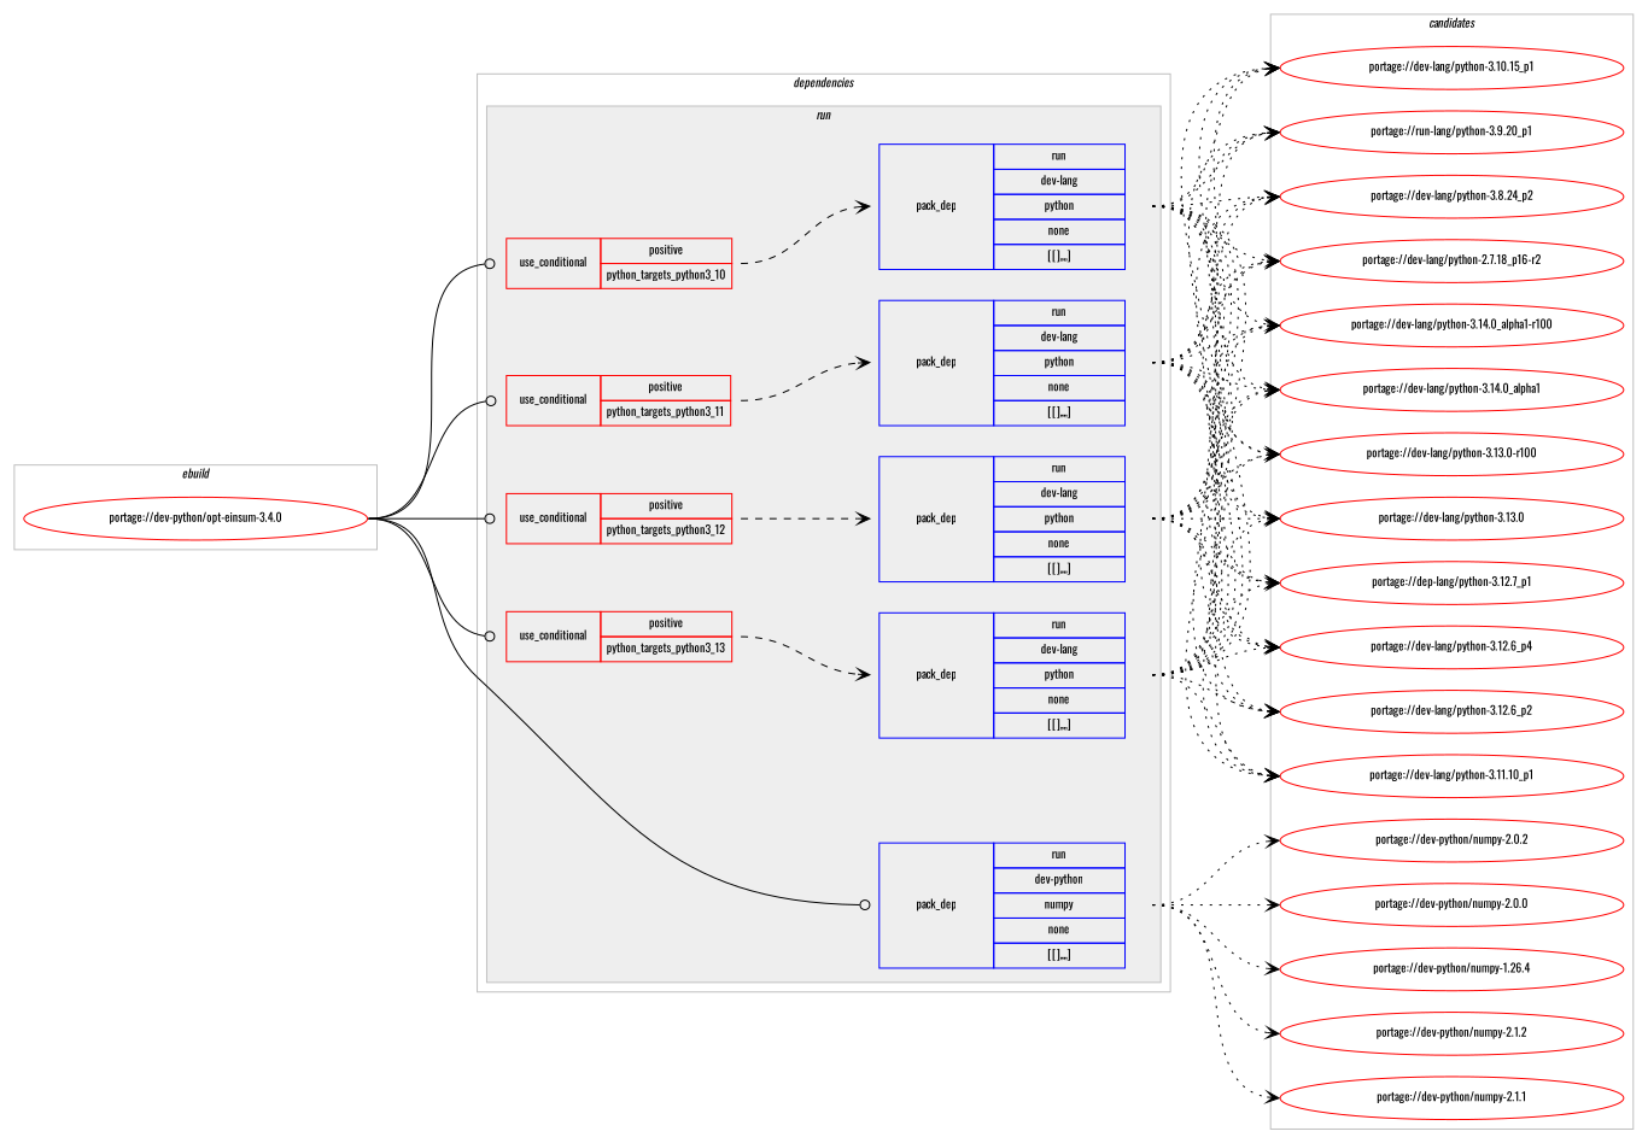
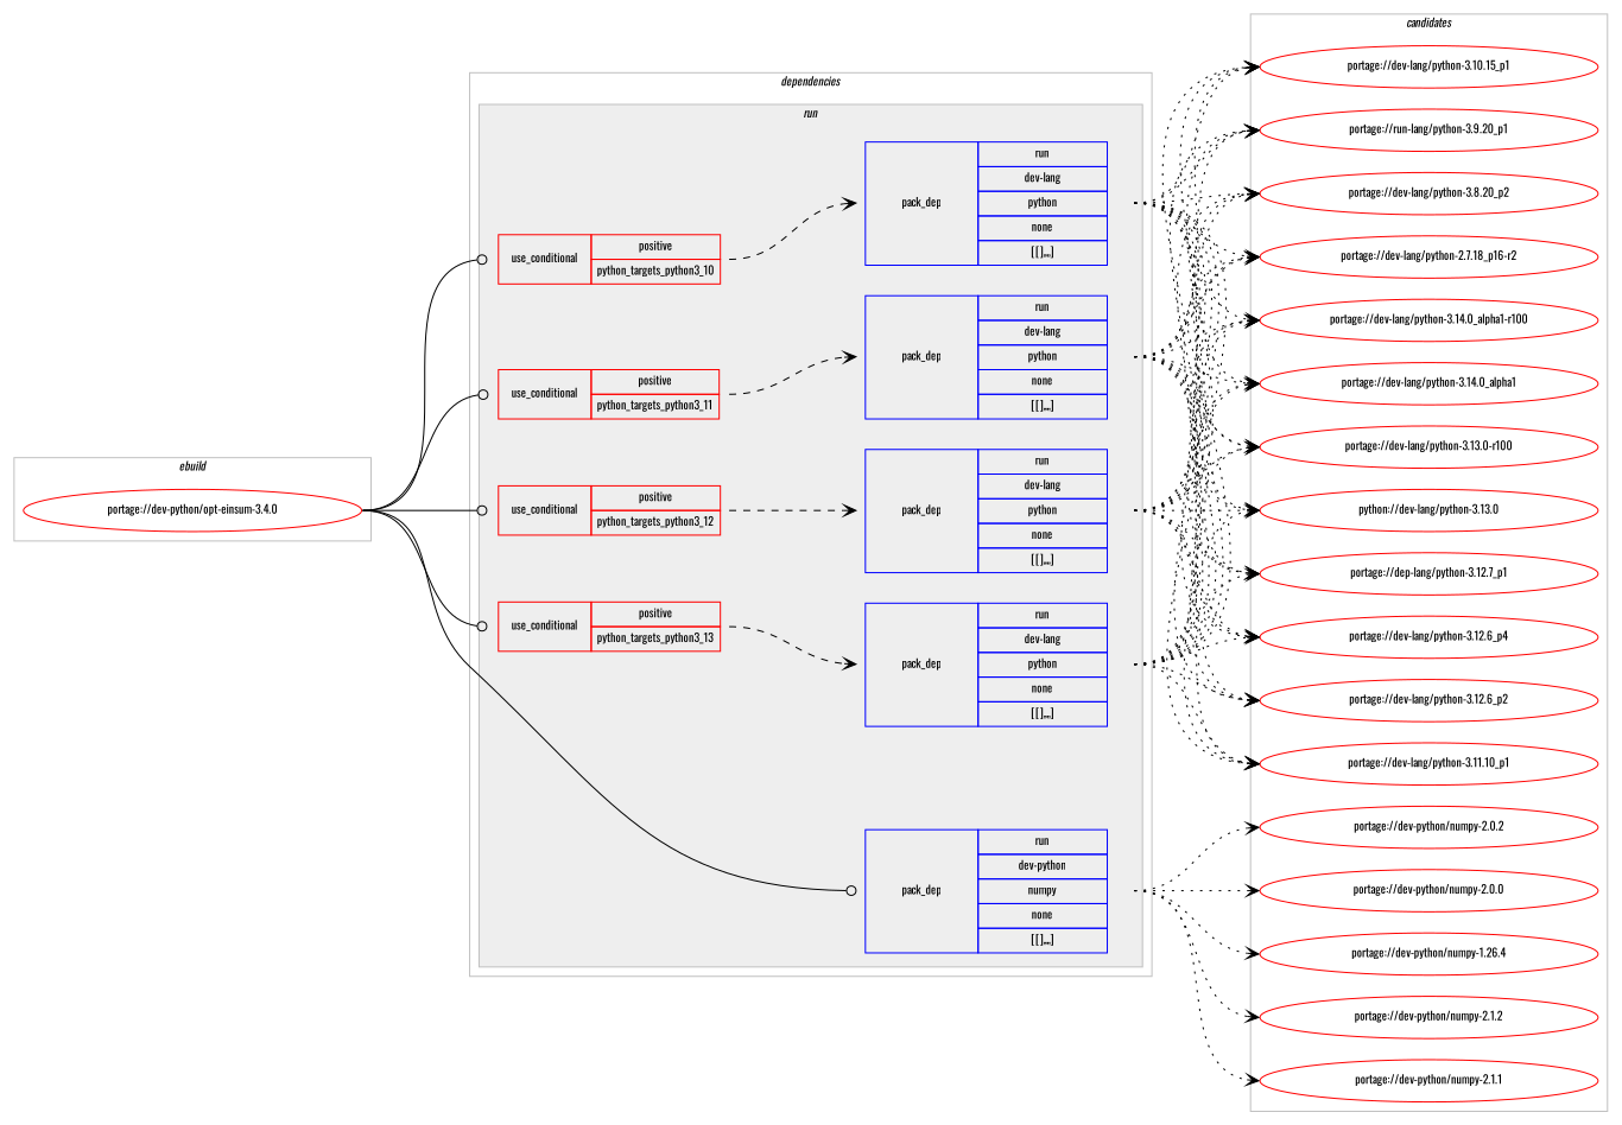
  digraph {
    compound=true
    concentrate=true
    fontname=Oswald
    fontsize=10
    newrank=true
    rankdir=LR
    ranksep=1.5
    node [color=red fontname=Oswald fontsize=10]
    edge [arrowhead=vee fontname=Oswald headport=w style=dotted tailport=e weight=100]
    n1 [label="portage://dev-python/opt-einsum-3.4.0" width=4]
    n2 [color=blue label=<<TABLE BORDER="0" CELLBORDER="1" CELLSPACING="0" CELLPADDING="4" WIDTH="220"><TR><TD ROWSPAN="6" CELLPADDING="30">pack_dep</TD></TR><TR><TD WIDTH="110">run</TD></TR><TR><TD>dev-lang</TD></TR><TR><TD>python</TD></TR><TR><TD>none</TD></TR><TR><TD>[[],,,,]</TD></TR></TABLE>> shape=none]
    n3 [label=<<TABLE BORDER="0" CELLBORDER="1" CELLSPACING="0" CELLPADDING="4"><TR><TD ROWSPAN="3" CELLPADDING="10">use_conditional</TD></TR><TR><TD>positive</TD></TR><TR><TD>python_targets_python3_10</TD></TR></TABLE>> shape=none]
    n4 [color=blue label=<<TABLE BORDER="0" CELLBORDER="1" CELLSPACING="0" CELLPADDING="4" WIDTH="220"><TR><TD ROWSPAN="6" CELLPADDING="30">pack_dep</TD></TR><TR><TD WIDTH="110">run</TD></TR><TR><TD>dev-lang</TD></TR><TR><TD>python</TD></TR><TR><TD>none</TD></TR><TR><TD>[[],,,,]</TD></TR></TABLE>> shape=none]
    n5 [label=<<TABLE BORDER="0" CELLBORDER="1" CELLSPACING="0" CELLPADDING="4"><TR><TD ROWSPAN="3" CELLPADDING="10">use_conditional</TD></TR><TR><TD>positive</TD></TR><TR><TD>python_targets_python3_11</TD></TR></TABLE>> shape=none]
    n6 [color=blue label=<<TABLE BORDER="0" CELLBORDER="1" CELLSPACING="0" CELLPADDING="4" WIDTH="220"><TR><TD ROWSPAN="6" CELLPADDING="30">pack_dep</TD></TR><TR><TD WIDTH="110">run</TD></TR><TR><TD>dev-lang</TD></TR><TR><TD>python</TD></TR><TR><TD>none</TD></TR><TR><TD>[[],,,,]</TD></TR></TABLE>> shape=none]
    n7 [label=<<TABLE BORDER="0" CELLBORDER="1" CELLSPACING="0" CELLPADDING="4"><TR><TD ROWSPAN="3" CELLPADDING="10">use_conditional</TD></TR><TR><TD>positive</TD></TR><TR><TD>python_targets_python3_12</TD></TR></TABLE>> shape=none]
    n8 [color=blue label=<<TABLE BORDER="0" CELLBORDER="1" CELLSPACING="0" CELLPADDING="4" WIDTH="220"><TR><TD ROWSPAN="6" CELLPADDING="30">pack_dep</TD></TR><TR><TD WIDTH="110">run</TD></TR><TR><TD>dev-lang</TD></TR><TR><TD>python</TD></TR><TR><TD>none</TD></TR><TR><TD>[[],,,,]</TD></TR></TABLE>> shape=none]
    n9 [label=<<TABLE BORDER="0" CELLBORDER="1" CELLSPACING="0" CELLPADDING="4"><TR><TD ROWSPAN="3" CELLPADDING="10">use_conditional</TD></TR><TR><TD>positive</TD></TR><TR><TD>python_targets_python3_13</TD></TR></TABLE>> shape=none]
    n10 [color=blue label=<<TABLE BORDER="0" CELLBORDER="1" CELLSPACING="0" CELLPADDING="4" WIDTH="220"><TR><TD ROWSPAN="6" CELLPADDING="30">pack_dep</TD></TR><TR><TD WIDTH="110">run</TD></TR><TR><TD>dev-python</TD></TR><TR><TD>numpy</TD></TR><TR><TD>none</TD></TR><TR><TD>[[],,,,]</TD></TR></TABLE>> shape=none]
    n11 [label="portage://dev-lang/python-3.14.0_alpha1-r100" width=4]
    n12 [label="portage://dev-lang/python-3.14.0_alpha1" width=4]
    n13 [label="portage://dev-lang/python-3.13.0-r100" width=4]
-   n14 [label="portage://dev-lang/python-3.13.0" width=4]
+   n14 [label="python://dev-lang/python-3.13.0" width=4]
    n15 [label="portage://dep-lang/python-3.12.7_p1" width=4]
    n16 [label="portage://dev-lang/python-3.12.6_p4" width=4]
    n17 [label="portage://dev-lang/python-3.12.6_p2" width=4]
    n18 [label="portage://dev-lang/python-3.11.10_p1" width=4]
    n19 [label="portage://dev-lang/python-3.10.15_p1" width=4]
    n20 [label="portage://run-lang/python-3.9.20_p1" width=4]
-   n21 [label="portage://dev-lang/python-3.8.24_p2" width=4]
+   n21 [label="portage://dev-lang/python-3.8.20_p2" width=4]
    n22 [label="portage://dev-lang/python-2.7.18_p16-r2" width=4]
    n23 [label="portage://dev-python/numpy-2.1.2" width=4]
    n24 [label="portage://dev-python/numpy-2.1.1" width=4]
    n25 [label="portage://dev-python/numpy-2.0.2" width=4]
    n26 [label="portage://dev-python/numpy-2.0.0" width=4]
    n27 [label="portage://dev-python/numpy-1.26.4" width=4]
    subgraph cluster_1 {
      color=gray
      label=<<i>ebuild</i>>
      n1
    }
    subgraph cluster_2 {
      color=gray
      label=<<i>dependencies</i>>
      subgraph cluster_3 {
        color=gray
        fillcolor="#eeeeee"
        label=<<i>compile</i>>
        style=filled
      }
      subgraph cluster_4 {
        color=gray
        fillcolor="#eeeeee"
        label=<<i>compile and run</i>>
        style=filled
      }
      subgraph cluster_5 {
        color=gray
        fillcolor="#eeeeee"
        label=<<i>run</i>>
        style=filled
        subgraph sub_6 {
          color=gray
          fillcolor="#eeeeee"
          label=<<i>run</i>>
          style=filled
          n3
          subgraph sub_7 {
            color=gray
            fillcolor="#eeeeee"
            label=<<i>run</i>>
            style=filled
            n2
          }
        }
        subgraph sub_8 {
          color=gray
          fillcolor="#eeeeee"
          label=<<i>run</i>>
          style=filled
          n5
          subgraph sub_9 {
            color=gray
            fillcolor="#eeeeee"
            label=<<i>run</i>>
            style=filled
            n4
          }
        }
        subgraph sub_10 {
          color=gray
          fillcolor="#eeeeee"
          label=<<i>run</i>>
          style=filled
          n7
          subgraph sub_11 {
            color=gray
            fillcolor="#eeeeee"
            label=<<i>run</i>>
            style=filled
            n6
          }
        }
        subgraph sub_12 {
          color=gray
          fillcolor="#eeeeee"
          label=<<i>run</i>>
          style=filled
          n9
          subgraph sub_13 {
            color=gray
            fillcolor="#eeeeee"
            label=<<i>run</i>>
            style=filled
            n8
          }
        }
        subgraph sub_14 {
          color=gray
          fillcolor="#eeeeee"
          label=<<i>run</i>>
          style=filled
          n10
        }
      }
    }
    subgraph cluster_15 {
      color=gray
      label=<<i>candidates</i>>
      rank=same
      subgraph sub_16 {
        color=black
        label=<<i>candidates</i>>
        nodesep=1
        rank=same
        n11
        n12
        n13
        n14
        n15
        n16
        n17
        n18
        n19
        n20
        n21
        n22
      }
      subgraph sub_17 {
        color=black
        label=<<i>candidates</i>>
        nodesep=1
        rank=same
        n11
        n12
        n13
        n14
        n15
        n16
        n17
        n18
        n19
        n20
        n21
        n22
      }
      subgraph sub_18 {
        color=black
        label=<<i>candidates</i>>
        nodesep=1
        rank=same
        n11
        n12
        n13
        n14
        n15
        n16
        n17
        n18
        n19
        n20
        n21
        n22
      }
      subgraph sub_19 {
        color=black
        label=<<i>candidates</i>>
        nodesep=1
        rank=same
        n11
        n12
        n13
        n14
        n15
        n16
        n17
        n18
        n19
        n20
        n21
        n22
      }
      subgraph sub_20 {
        color=black
        label=<<i>candidates</i>>
        nodesep=1
        rank=same
        n23
        n24
        n25
        n26
        n27
      }
    }
    n1 -> n3 [arrowhead=odot style=solid weight=20]
    n1 -> n5 [arrowhead=odot style=solid weight=20]
    n1 -> n7 [arrowhead=odot style=solid weight=20]
    n1 -> n9 [arrowhead=odot style=solid weight=20]
    n1 -> n10 [arrowhead=odot style=solid weight=20]
    n2 -> n11
    n2 -> n12
    n2 -> n13
    n2 -> n14
    n2 -> n15
    n2 -> n16
    n2 -> n17
    n2 -> n18
    n2 -> n19
    n2 -> n20
    n2 -> n21
    n2 -> n22
    n3 -> n2 [style=dashed weight=20]
    n4 -> n11
    n4 -> n12
    n4 -> n13
    n4 -> n14
    n4 -> n15
    n4 -> n16
    n4 -> n17
    n4 -> n18
    n4 -> n19
    n4 -> n20
    n4 -> n21
    n4 -> n22
    n5 -> n4 [style=dashed weight=20]
    n6 -> n11
    n6 -> n12
    n6 -> n13
    n6 -> n14
    n6 -> n15
    n6 -> n16
    n6 -> n17
    n6 -> n18
    n6 -> n19
    n6 -> n20
    n6 -> n21
    n6 -> n22
    n7 -> n6 [style=dashed weight=20]
    n8 -> n11
    n8 -> n12
    n8 -> n13
    n8 -> n14
    n8 -> n15
    n8 -> n16
    n8 -> n17
    n8 -> n18
    n8 -> n19
    n8 -> n20
    n8 -> n21
    n8 -> n22
    n9 -> n8 [style=dashed weight=20]
    n10 -> n23
    n10 -> n24
    n10 -> n25
    n10 -> n26
    n10 -> n27
  }
